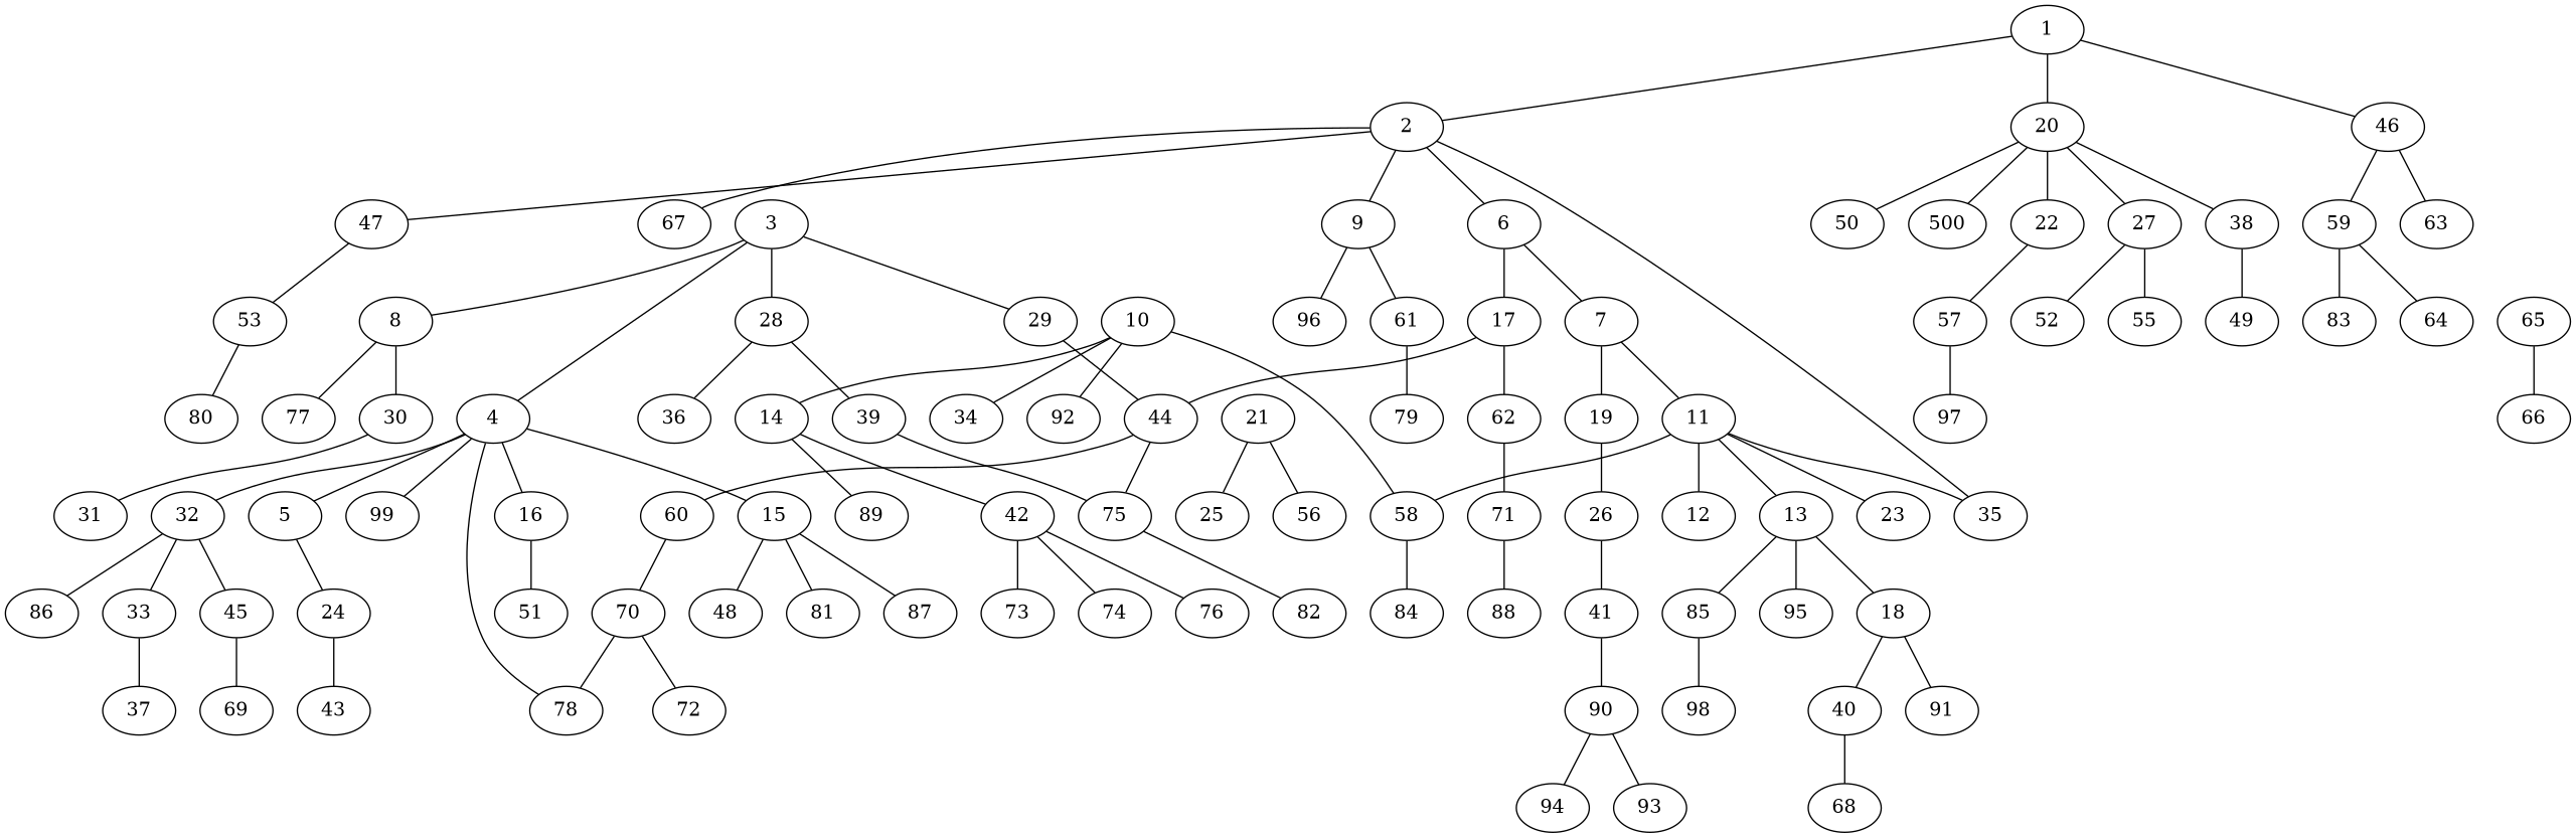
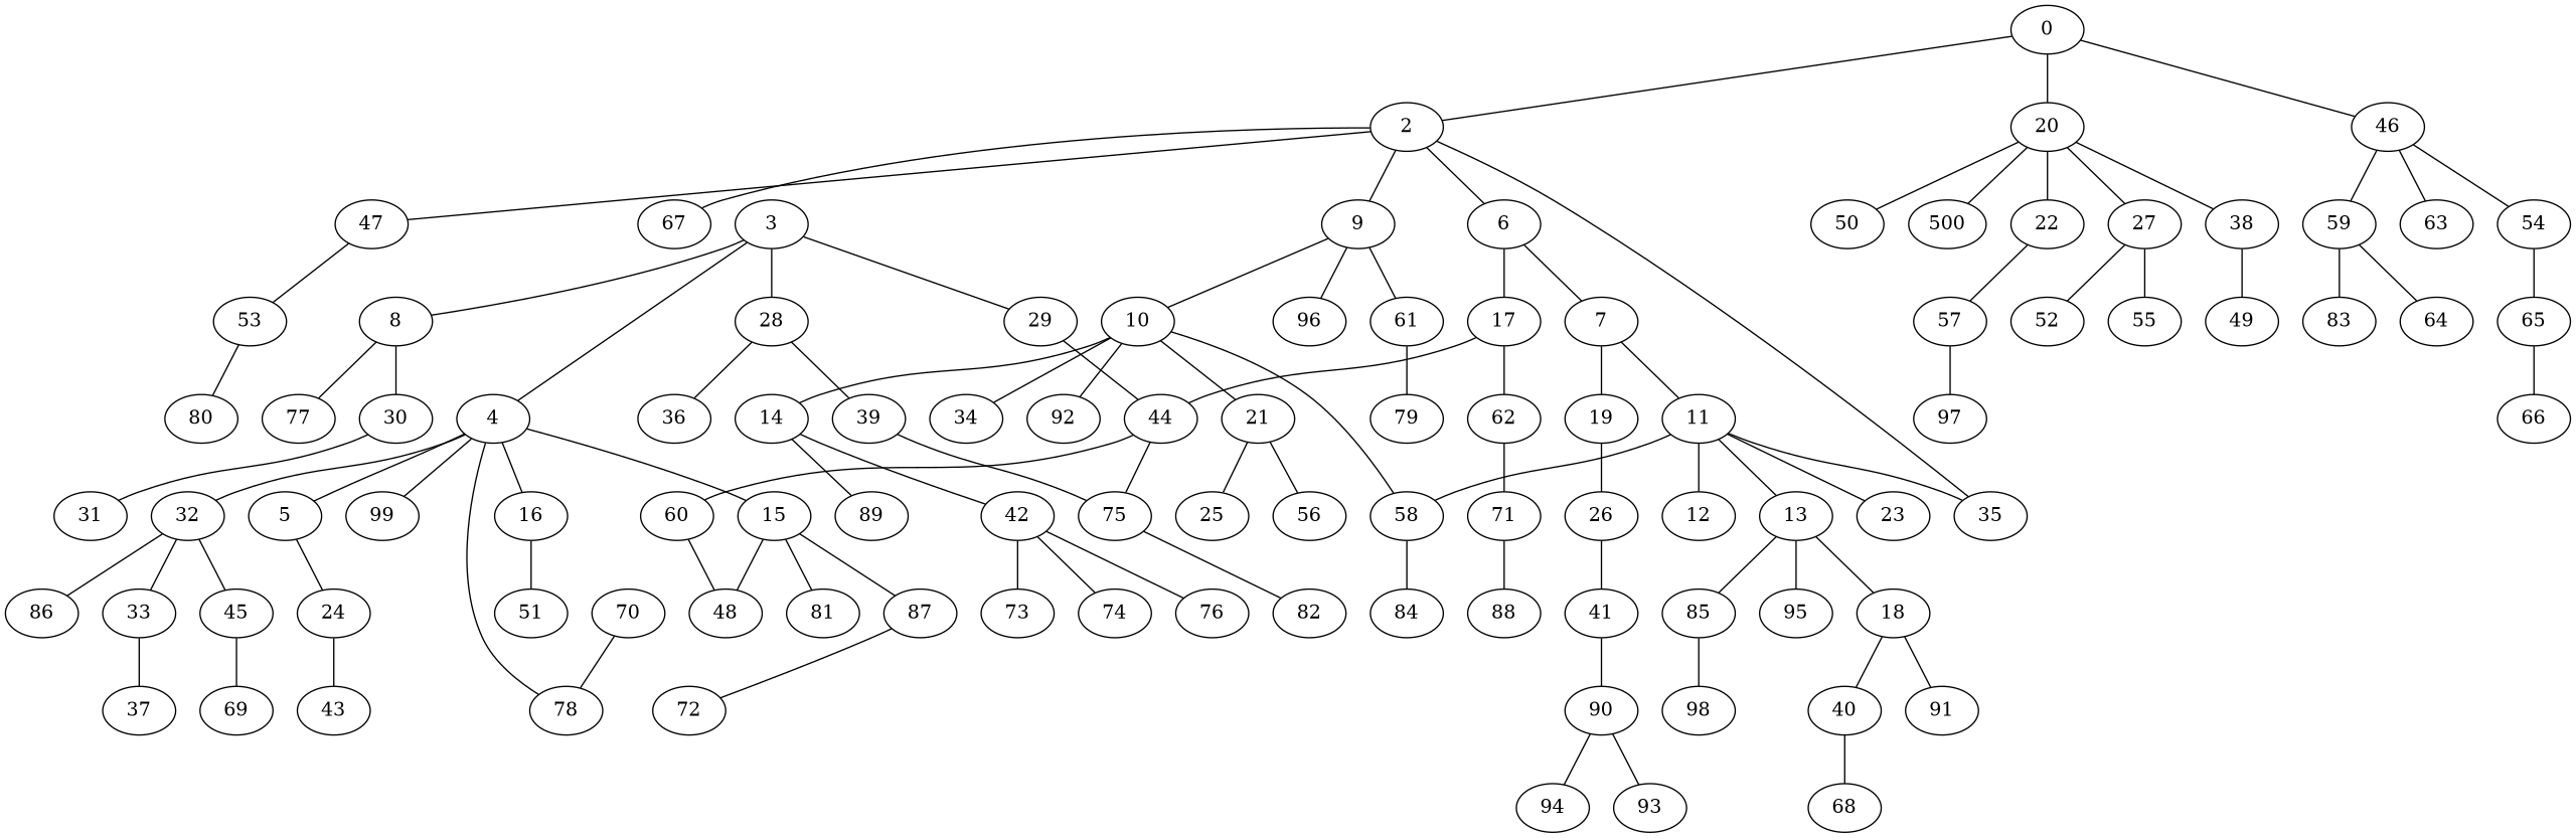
  graph {
-   1
+   1 [label=0]
    2
    20
    46
    6
    9
    35
    47
    67
    3
    4
    8
    28
    29
    22
    27
    38
    50
    n19 [label=500]
+   54
    59
    63
    7
    17
    10
    61
    96
    53
    5
    15
    16
    32
    78
    99
    30
    77
    36
    39
    44
    57
    52
    55
    49
    65
    64
    83
    11
    19
    62
    58
    14
    21
    34
    92
    79
    80
    24
    48
    81
    87
    51
    33
    45
    86
    31
    75
    60
    43
    37
    69
    12
    13
    23
    26
    71
    84
    18
    85
    95
    41
    42
    89
    25
    56
    73
    74
    76
    40
    91
    98
    68
    82
    70
    88
    90
    97
    93
    94
    72
    66
    1 -- 2
    1 -- 20
    1 -- 46
    2 -- 6
    2 -- 9
    2 -- 35
    2 -- 47
    2 -- 67
    20 -- 22
    20 -- 27
    20 -- 38
    20 -- 50
    20 -- n19
+   46 -- 54
    46 -- 59
    46 -- 63
    6 -- 7
    6 -- 17
+   9 -- 10
    9 -- 61
    9 -- 96
    47 -- 53
    3 -- 4
    3 -- 8
    3 -- 28
    3 -- 29
    4 -- 5
    4 -- 15
    4 -- 16
    4 -- 32
    4 -- 78
    4 -- 99
    8 -- 30
    8 -- 77
    28 -- 36
    28 -- 39
    29 -- 44
    22 -- 57
    27 -- 52
    27 -- 55
    38 -- 49
+   54 -- 65
    59 -- 64
    59 -- 83
    7 -- 11
    7 -- 19
    17 -- 44
    17 -- 62
    10 -- 58
    10 -- 14
+   10 -- 21
    10 -- 34
    10 -- 92
    61 -- 79
    53 -- 80
    5 -- 24
    15 -- 48
    15 -- 81
    15 -- 87
    16 -- 51
    32 -- 33
    32 -- 45
    32 -- 86
    30 -- 31
    39 -- 75
    44 -- 75
    44 -- 60
    57 -- 97
    65 -- 66
    11 -- 35
    11 -- 58
    11 -- 12
    11 -- 13
    11 -- 23
    19 -- 26
    62 -- 71
    58 -- 84
    14 -- 42
    14 -- 89
    21 -- 25
    21 -- 56
    24 -- 43
    33 -- 37
    45 -- 69
    75 -- 82
-   60 -- 70
+   60 -- 48
    13 -- 18
    13 -- 85
    13 -- 95
    26 -- 41
    71 -- 88
    18 -- 40
    18 -- 91
    85 -- 98
    41 -- 90
    42 -- 73
    42 -- 74
    42 -- 76
    40 -- 68
    70 -- 78
-   70 -- 72
+   87 -- 72
    90 -- 93
    90 -- 94
  }
